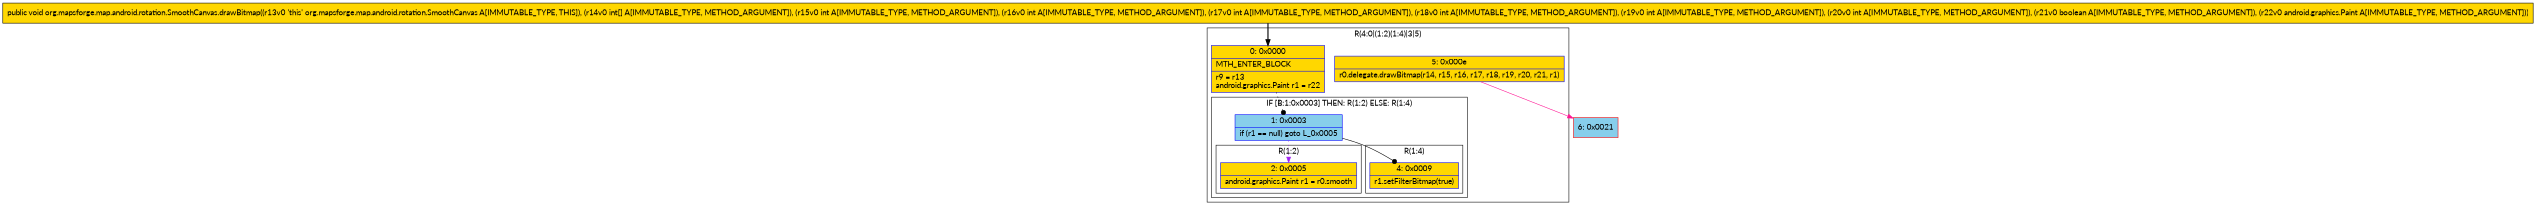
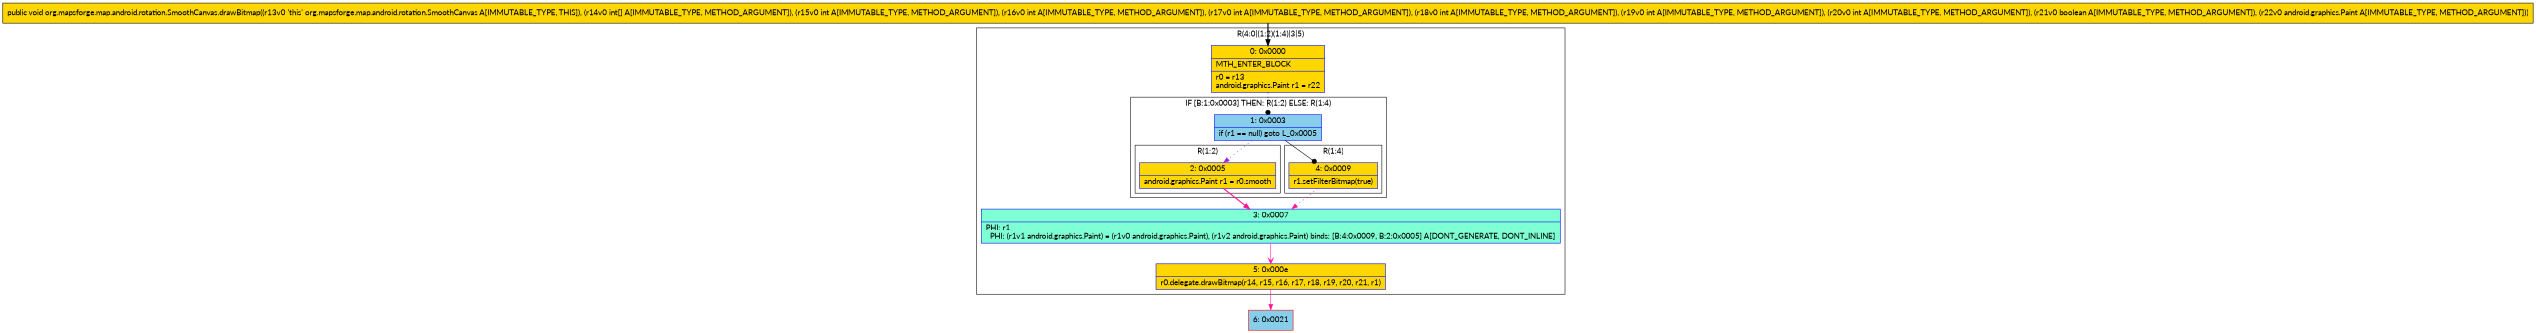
  digraph {
    fontname=Lato
    node [color=blue fillcolor=gold fontname=Lato shape=record style=filled]
    edge [arrowhead=normal color=deeppink fontname=Lato style=dotted]
    n1 [label="{2\:\ 0x0005|android.graphics.Paint r1 = r0.smooth\l}"]
    n2 [label="{4\:\ 0x0009|r1.setFilterBitmap(true)\l}"]
    n3 [fillcolor=skyblue label="{1\:\ 0x0003|if (r1 == null) goto L_0x0005\l}"]
-   n4 [label="{0\:\ 0x0000|MTH_ENTER_BLOCK\l|r9 = r13\landroid.graphics.Paint r1 = r22\l}"]
+   n4 [label="{0\:\ 0x0000|MTH_ENTER_BLOCK\l|r0 = r13\landroid.graphics.Paint r1 = r22\l}"]
+   n5 [fillcolor=aquamarine label="{3\:\ 0x0007|PHI: r1 \l  PHI: (r1v1 android.graphics.Paint) = (r1v0 android.graphics.Paint), (r1v2 android.graphics.Paint) binds: [B:4:0x0009, B:2:0x0005] A[DONT_GENERATE, DONT_INLINE]\l}"]
    n6 [label="{5\:\ 0x000e|r0.delegate.drawBitmap(r14, r15, r16, r17, r18, r19, r20, r21, r1)\l}"]
    n7 [color=red fillcolor=skyblue label="{6\:\ 0x0021}"]
    n8 [label="{public void org.mapsforge.map.android.rotation.SmoothCanvas.drawBitmap((r13v0 'this' org.mapsforge.map.android.rotation.SmoothCanvas A[IMMUTABLE_TYPE, THIS]), (r14v0 int[] A[IMMUTABLE_TYPE, METHOD_ARGUMENT]), (r15v0 int A[IMMUTABLE_TYPE, METHOD_ARGUMENT]), (r16v0 int A[IMMUTABLE_TYPE, METHOD_ARGUMENT]), (r17v0 int A[IMMUTABLE_TYPE, METHOD_ARGUMENT]), (r18v0 int A[IMMUTABLE_TYPE, METHOD_ARGUMENT]), (r19v0 int A[IMMUTABLE_TYPE, METHOD_ARGUMENT]), (r20v0 int A[IMMUTABLE_TYPE, METHOD_ARGUMENT]), (r21v0 boolean A[IMMUTABLE_TYPE, METHOD_ARGUMENT]), (r22v0 android.graphics.Paint A[IMMUTABLE_TYPE, METHOD_ARGUMENT])) }" color=""]
    subgraph cluster_1 {
      label="R(4:0|(1:2)(1:4)|3|5)"
      n4
+     n5
      n6
      subgraph cluster_2 {
        label="IF [B:1:0x0003] THEN: R(1:2) ELSE: R(1:4)"
        n3
        subgraph cluster_3 {
          label="R(1:2)"
          n1
        }
        subgraph cluster_4 {
          label="R(1:4)"
          n2
        }
      }
    }
+   n1 -> n5 [style=bold]
+   n2 -> n5
    n3 -> n1 [color=purple]
    n3 -> n2 [arrowhead=dot color=black style=solid]
    n4 -> n3 [arrowhead=dot color=black]
+   n5 -> n6 [arrowhead=vee style=solid]
    n6 -> n7 [style=solid]
    n8 -> n4 [color=black style=bold]
  }
